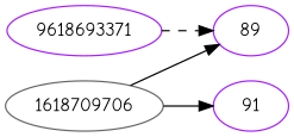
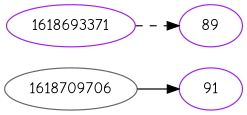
  strict digraph {
    fontname="Comic Neue"
    rankdir=LR
    node [color=purple fontname="Comic Neue"]
    edge [fontname="Comic Neue" style=solid]
    89
    1618709706 [color=gray40]
    91
-   1618693371 [label=9618693371]
-   1618709706 -> 89
+   1618693371
    1618709706 -> 91
    1618693371 -> 89 [style=dashed]
  }
